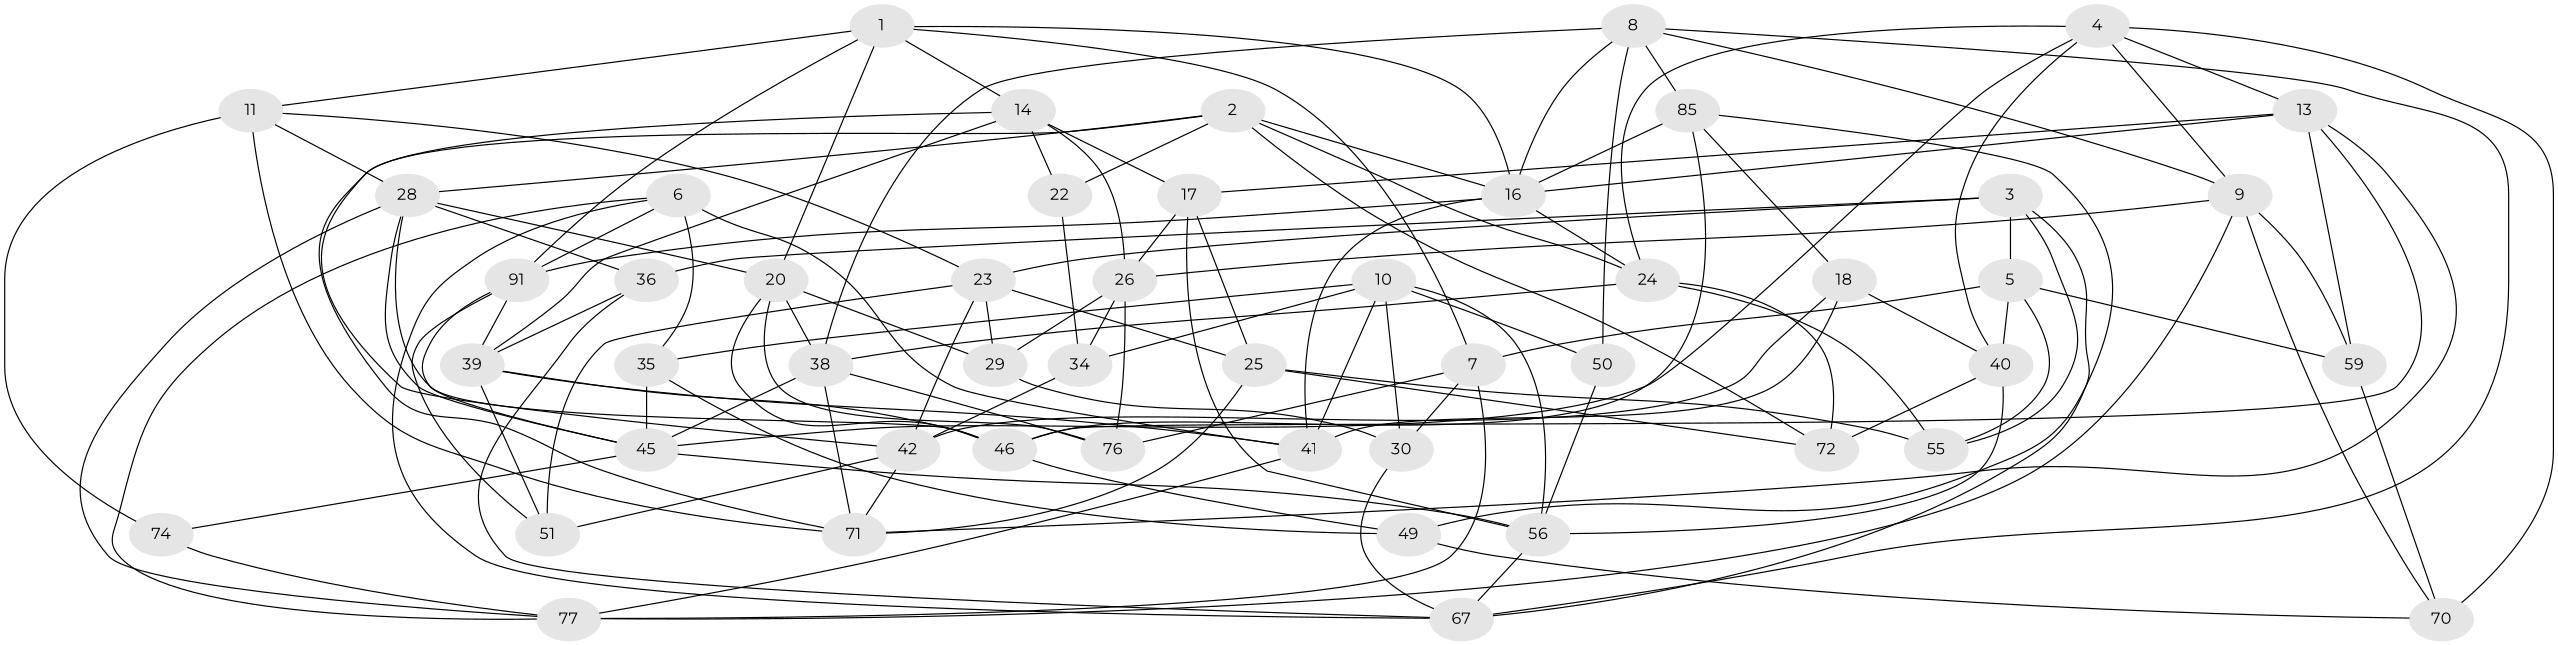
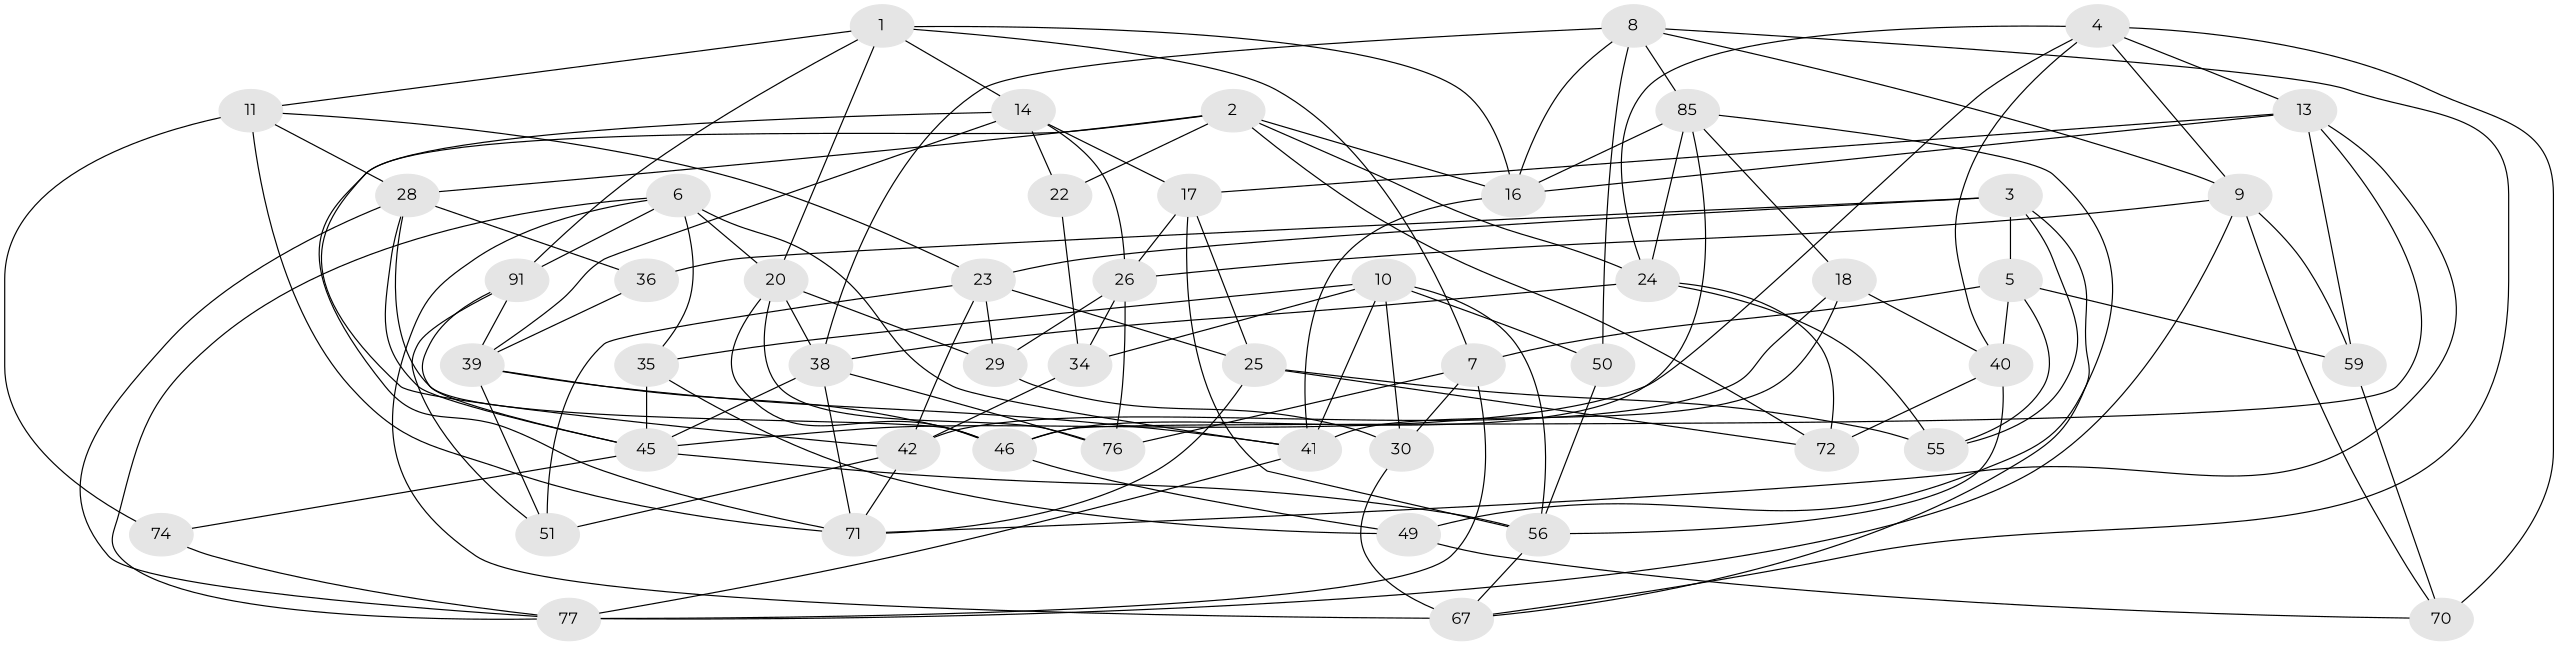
  graph {
    fontname=Montserrat
    node [color=gray90 fontname=Montserrat style=filled]
    edge [fontname=Montserrat]
    1 [super="+85"]
    7 [super="+19"]
    11 [super="+58"]
    14 [super="+75"]
    16 [super="+66"]
    20 [super="+65"]
    n7 [label=91 super="+34"]
    77 [super="+80"]
    30
    76
    28 [super="+60"]
    71 [super="+81"]
    23 [super="+53"]
    74
    22
    26 [super="+47"]
    17 [super="+31"]
    39 [super="+43"]
    42 [super="+63"]
    41 [super="+84"]
    38 [super="+82"]
    46 [super="+57"]
    29
    45 [super="+48"]
    51
    2 [super="+44"]
    24 [super="+64"]
    72
    n29 [label=34]
    55
    36 [super="+37"]
    3 [super="+61"]
    5 [super="+32"]
    67 [super="+83"]
    40 [super="+59"]
    n36 [label=59]
    25 [super="+69"]
    4 [super="+68"]
    9 [super="+78"]
    13 [super="+79"]
    70
    56 [super="+73"]
    6 [super="+62"]
    35
    49
    8 [super="+12"]
    n47 [label=85 super="+54"]
    50
    18
    10 [super="+27"]
    1 -- 7
    1 -- 11
    1 -- 14
    1 -- 16
    1 -- 20
    1 -- n7
    7 -- 77
    7 -- 30
    7 -- 76
    11 -- 28
    11 -- 71
    11 -- 23
    11 -- 74 [weight=2]
    14 -- 22
    14 -- 26
    14 -- 17
    14 -- 39
    14 -- 42
-   16 -- n7
    16 -- 41
    20 -- 76
    20 -- 38
    20 -- 46
    20 -- 29
    n7 -- 39
    n7 -- 45
    n7 -- 51
    30 -- 67
    28 -- 77
    28 -- 46
    28 -- 45
    28 -- 36
    23 -- 42
    23 -- 29
    23 -- 51
    23 -- 25
    74 -- 77
    22 -- n29
    26 -- 76
    26 -- 29
    26 -- n29
    17 -- 26
    17 -- 25
    17 -- 56
    39 -- 41
    39 -- 46
    39 -- 51
    42 -- 71
    42 -- 51
    41 -- 77
    38 -- 76
    38 -- 71
    38 -- 45
    46 -- 49
    29 -- 30
    45 -- 74
    45 -- 56
    2 -- 16
    2 -- 28
    2 -- 71
    2 -- 22
    2 -- 24
    2 -- 72
    24 -- 38
    24 -- 72
    24 -- 55
    n29 -- 42
    36 -- 39
-   36 -- 67
    3 -- 23
    3 -- 55
    3 -- 36 [weight=2]
    3 -- 5
    3 -- 67
    5 -- 7 [weight=2]
    5 -- 55
    5 -- 40
    5 -- n36
    40 -- 72
    40 -- 56
    n36 -- 70
    25 -- 71
    25 -- 72
    25 -- 55
    4 -- 45
    4 -- 24
    4 -- 40
    4 -- 9
    4 -- 13
    4 -- 70
    9 -- 77
    9 -- 26
    9 -- n36
    9 -- 70
    13 -- 16
    13 -- 71
    13 -- 17
    13 -- 46
    13 -- n36
    56 -- 67
-   28 -- 20
+   6 -- 20
    6 -- n7
    6 -- 77
    6 -- 41
    6 -- 67
    6 -- 35
    35 -- 45
    35 -- 49
    49 -- 70
    8 -- 16
    8 -- 38
    8 -- 67
    8 -- 9
    8 -- n47
    8 -- 50
    n47 -- 16
    n47 -- 46
-   16 -- 24
+   n47 -- 24
    n47 -- 49
    n47 -- 18
    50 -- 56
    18 -- 42
    18 -- 41
    18 -- 40
    10 -- 30
    10 -- 41
    10 -- n29
    10 -- 56
    10 -- 35
    10 -- 50
  }
